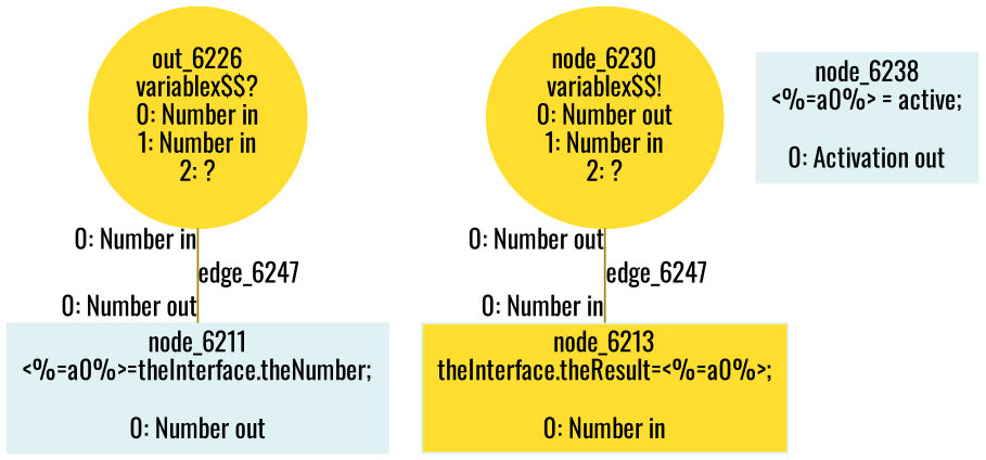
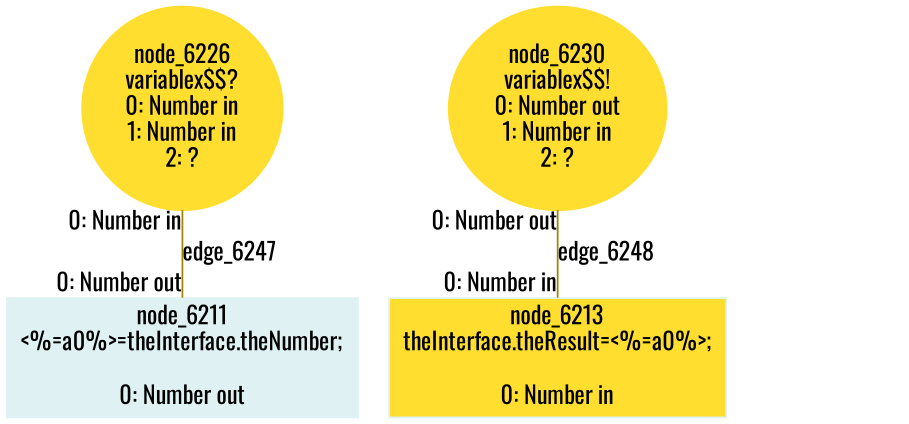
  digraph {
    fontname=Oswald
    node [color="#dff1f2" fontname=Oswald shape=box style=filled]
    edge [arrowHead=none arrowsize=1 color="#9d8400" dir=none fontname=Oswald]
    n1 [label="node_6211\n<%=a0%>=theInterface.theNumber;\n\n0: Number out"]
    n2 [fillcolor="#ffde2f" label="node_6213\ntheInterface.theResult=<%=a0%>;\n\n0: Number in"]
-   n3 [color="#ffde2f" label="out_6226\nvariablex$$?\n0: Number in\n1: Number in\n2: ?" shape=ellipse]
+   n3 [color="#ffde2f" label="node_6226\nvariablex$$?\n0: Number in\n1: Number in\n2: ?" shape=ellipse]
    n4 [color="#ffde2f" label="node_6230\nvariablex$$!\n0: Number out\n1: Number in\n2: ?" shape=ellipse]
-   n5 [label="node_6238\n<%=a0%> = active;\n\n0: Activation out"]
    n3 -> n1 [headlabel="0: Number out" label=edge_6247 taillabel="0: Number in"]
-   n4 -> n2 [headlabel="0: Number in" label=edge_6247 taillabel="0: Number out"]
+   n4 -> n2 [headlabel="0: Number in" label=edge_6248 taillabel="0: Number out"]
  }
